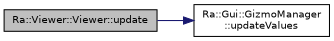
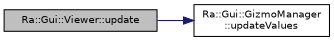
  digraph {
    rankdir=LR
    node [color=black fontname=Helvetica fontsize=10 shape=record style=filled]
-   n1 [fillcolor=grey75 fontcolor=black height=0.2 label="Ra::Viewer::Viewer::update" width=0.4]
+   n1 [fillcolor=grey75 fontcolor=black height=0.2 label="Ra::Gui::Viewer::update" width=0.4]
    n2 [fillcolor=white height=0.2 label="Ra::Gui::GizmoManager\l::updateValues" width=0.4]
    n1 -> n2 [color=midnightblue fontname=Helvetica fontsize=10 labelfontname=Helvetica labelfontsize=10 style=solid]
  }
